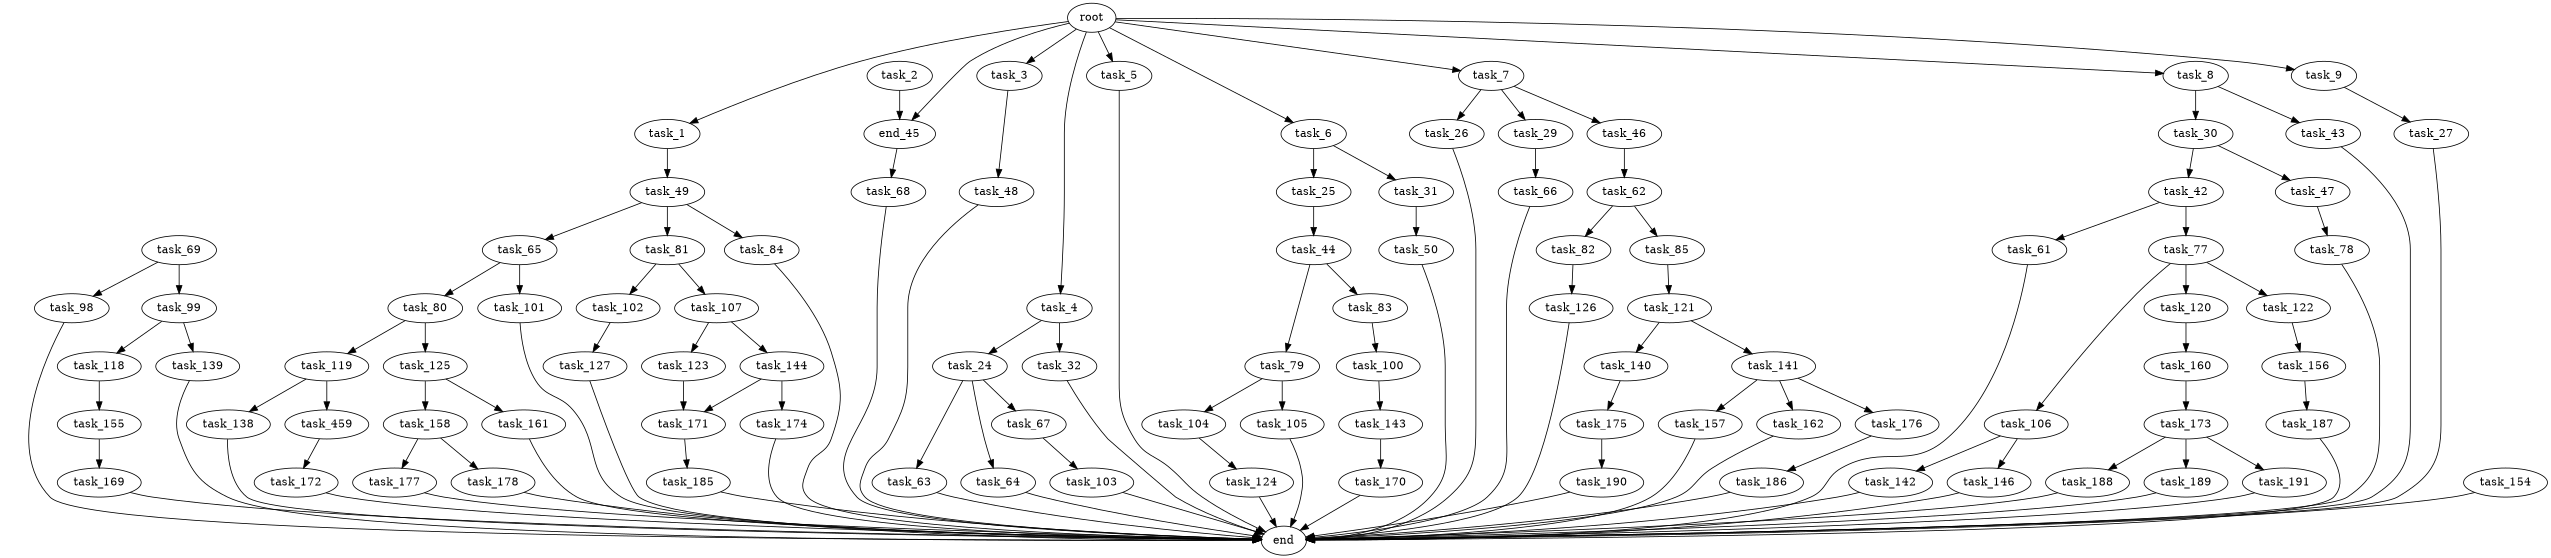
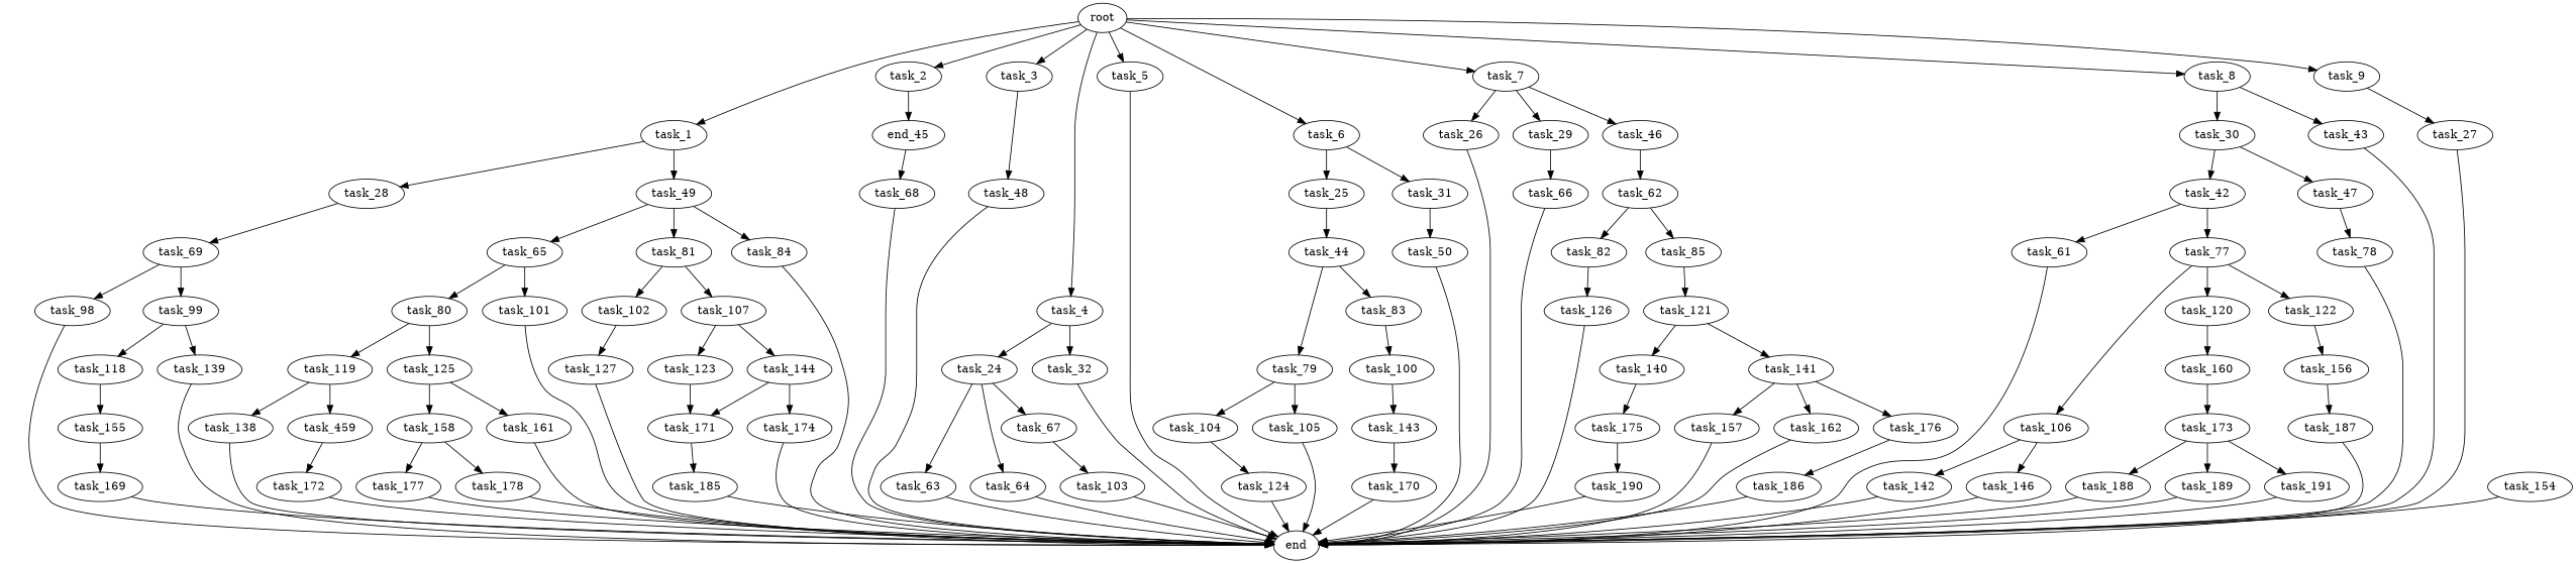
  digraph {
    root
    task_1
    task_2
    task_3
    task_4
    task_5
    task_6
    task_7
    task_8
    task_9
+   task_28
    task_49
    n13 [label=end_45]
    task_48
    task_24
    task_32
    end
    task_25
    task_31
    task_26
    task_29
    task_46
    task_30
    task_43
    task_27
    task_69
    task_65
    task_81
    task_84
    task_68
    task_63
    task_64
    task_67
    task_44
    task_50
    task_66
    task_62
    task_42
    task_47
    task_103
    task_79
    task_83
    task_98
    task_99
    task_61
    task_77
    task_78
    task_106
    task_120
    task_122
    task_104
    task_105
    task_100
    task_82
    task_85
    task_80
    task_101
    task_102
    task_107
    task_126
    task_121
    task_119
    task_125
    task_118
    task_139
    task_142
    task_146
    task_160
    task_156
    task_124
    task_138
    n72 [label=task_459]
    task_158
    task_161
    task_127
    task_123
    task_144
    task_143
    task_140
    task_141
    task_155
    task_170
    task_171
    task_174
    task_169
    task_172
    task_173
    task_175
    task_157
    task_162
    task_176
    task_187
    task_154
    task_177
    task_178
    task_190
    task_186
    task_185
    task_188
    task_189
    task_191
    root -> task_1
-   root -> n13
+   root -> task_2
    root -> task_3
    root -> task_4
    root -> task_5
    root -> task_6
    root -> task_7
    root -> task_8
    root -> task_9
+   task_1 -> task_28
    task_1 -> task_49
    task_2 -> n13
    task_3 -> task_48
    task_4 -> task_24
    task_4 -> task_32
    task_5 -> end
    task_6 -> task_25
    task_6 -> task_31
    task_7 -> task_26
    task_7 -> task_29
    task_7 -> task_46
    task_8 -> task_30
    task_8 -> task_43
    task_9 -> task_27
+   task_28 -> task_69
    task_49 -> task_65
    task_49 -> task_81
    task_49 -> task_84
    n13 -> task_68
    task_48 -> end
    task_24 -> task_63
    task_24 -> task_64
    task_24 -> task_67
    task_32 -> end
    task_25 -> task_44
    task_31 -> task_50
    task_26 -> end
    task_29 -> task_66
    task_46 -> task_62
    task_30 -> task_42
    task_30 -> task_47
    task_43 -> end
    task_27 -> end
    task_69 -> task_98
    task_69 -> task_99
    task_65 -> task_80
    task_65 -> task_101
    task_81 -> task_102
    task_81 -> task_107
    task_84 -> end
    task_68 -> end
    task_63 -> end
    task_64 -> end
    task_67 -> task_103
    task_44 -> task_79
    task_44 -> task_83
    task_50 -> end
    task_66 -> end
    task_62 -> task_82
    task_62 -> task_85
    task_42 -> task_61
    task_42 -> task_77
    task_47 -> task_78
    task_103 -> end
    task_79 -> task_104
    task_79 -> task_105
    task_83 -> task_100
    task_98 -> end
    task_99 -> task_118
    task_99 -> task_139
    task_61 -> end
    task_77 -> task_106
    task_77 -> task_120
    task_77 -> task_122
    task_78 -> end
    task_106 -> task_142
    task_106 -> task_146
    task_120 -> task_160
    task_122 -> task_156
    task_104 -> task_124
    task_105 -> end
    task_100 -> task_143
    task_82 -> task_126
    task_85 -> task_121
    task_80 -> task_119
    task_80 -> task_125
    task_101 -> end
    task_102 -> task_127
    task_107 -> task_123
    task_107 -> task_144
    task_126 -> end
    task_121 -> task_140
    task_121 -> task_141
    task_119 -> task_138
    task_119 -> n72
    task_125 -> task_158
    task_125 -> task_161
    task_118 -> task_155
    task_139 -> end
    task_142 -> end
    task_146 -> end
    task_160 -> task_173
    task_156 -> task_187
    task_124 -> end
    task_138 -> end
    n72 -> task_172
    task_158 -> task_177
    task_158 -> task_178
    task_161 -> end
    task_127 -> end
    task_123 -> task_171
    task_144 -> task_171
    task_144 -> task_174
    task_143 -> task_170
    task_140 -> task_175
    task_141 -> task_157
    task_141 -> task_162
    task_141 -> task_176
    task_155 -> task_169
    task_170 -> end
    task_171 -> task_185
    task_174 -> end
    task_169 -> end
    task_172 -> end
    task_173 -> task_188
    task_173 -> task_189
    task_173 -> task_191
    task_175 -> task_190
    task_157 -> end
    task_162 -> end
    task_176 -> task_186
    task_187 -> end
    task_154 -> end
    task_177 -> end
    task_178 -> end
    task_190 -> end
    task_186 -> end
    task_185 -> end
    task_188 -> end
    task_189 -> end
    task_191 -> end
  }
